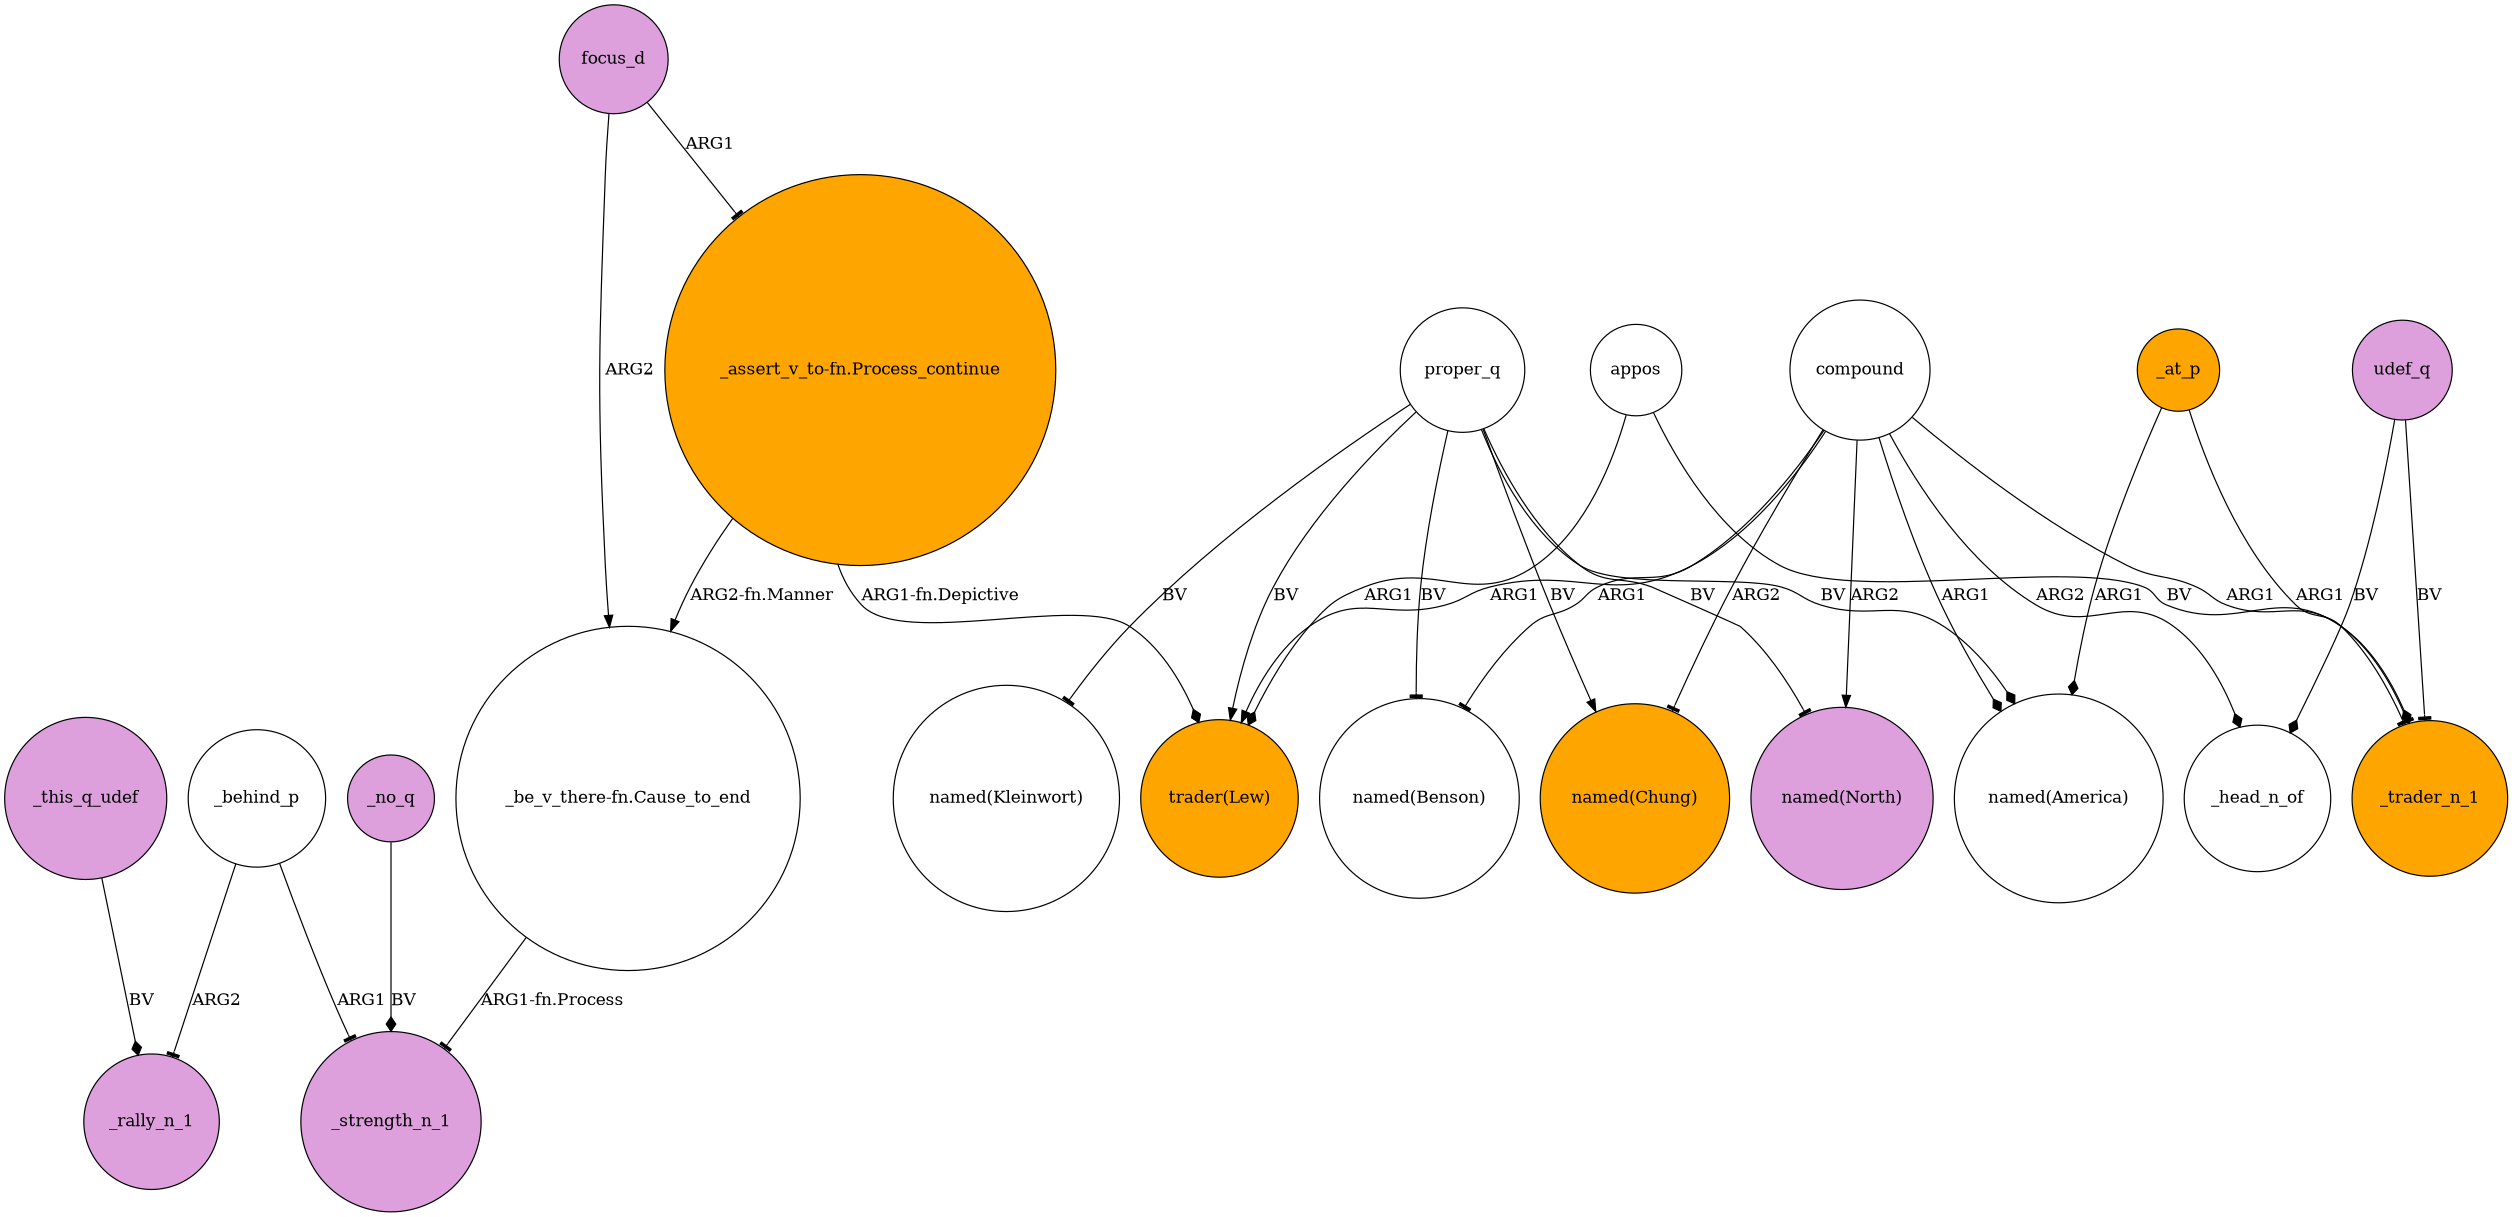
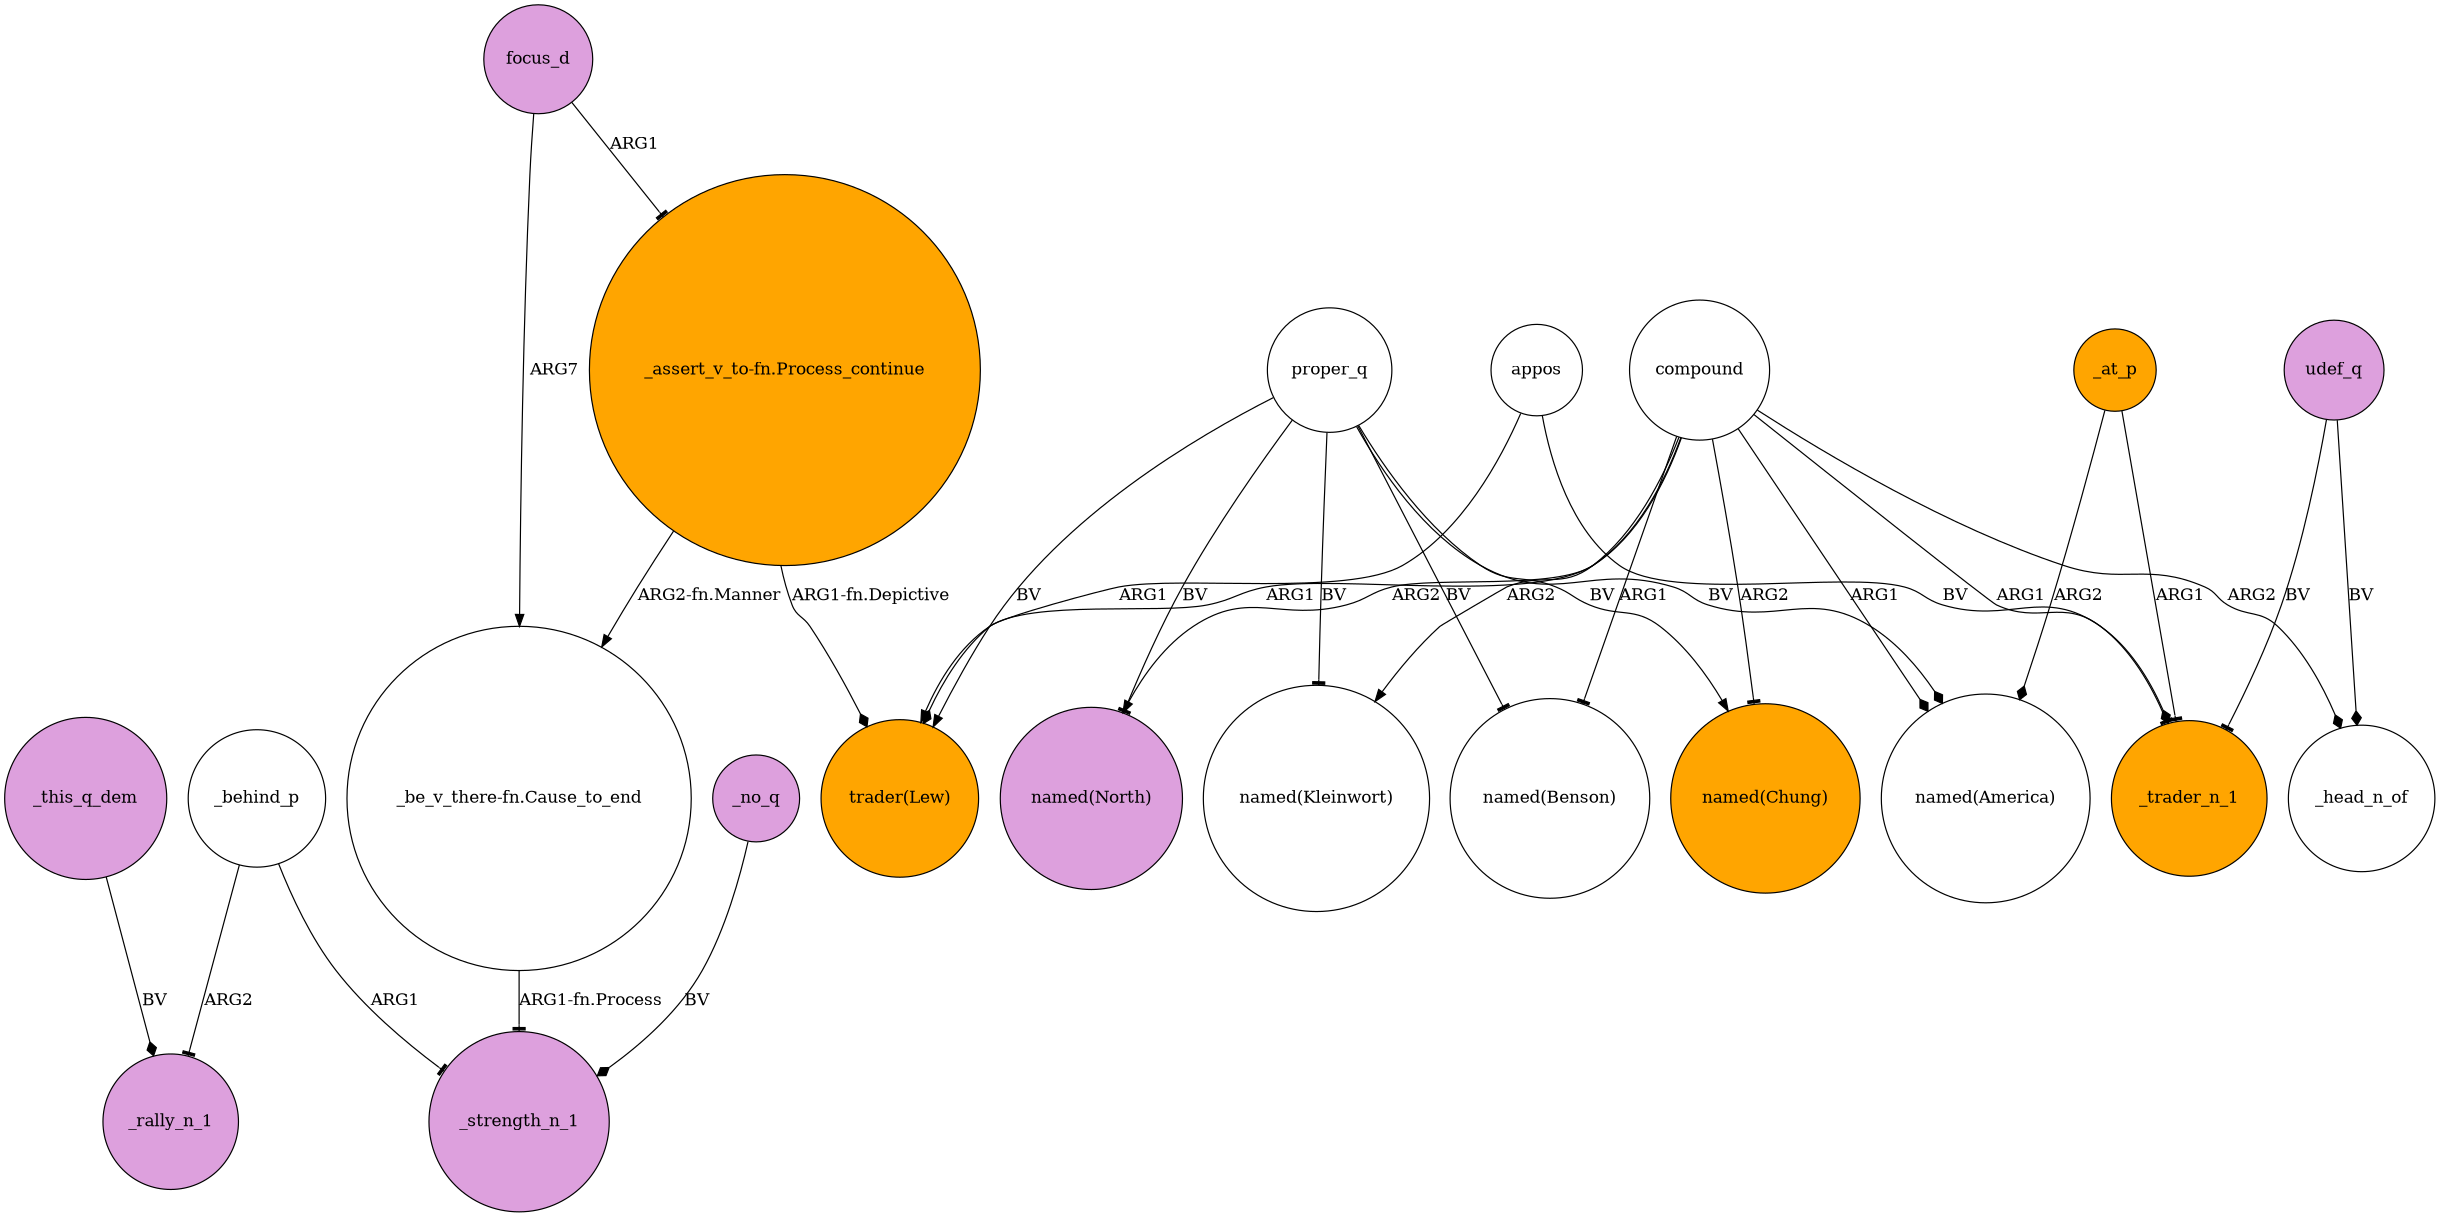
  digraph {
    node [fillcolor=white shape=circle style=filled]
    edge [arrowhead=tee]
    _rally_n_1 [fillcolor=plum]
    _behind_p
    _strength_n_1 [fillcolor=plum]
    n4 [fillcolor=orange label="trader(Lew)"]
    proper_q
    "named(Chung)" [fillcolor=orange]
    "named(North)" [fillcolor=plum]
    "named(America)"
    "named(Benson)"
    "named(Kleinwort)"
    compound
    _trader_n_1 [fillcolor=orange]
    _head_n_of
    _at_p [fillcolor=orange]
    appos
    udef_q [fillcolor=plum]
    focus_d [fillcolor=plum]
    "_assert_v_to-fn.Process_continue" [fillcolor=orange]
    "_be_v_there-fn.Cause_to_end"
-   _this_q_dem [fillcolor=plum label=_this_q_udef]
+   _this_q_dem [fillcolor=plum]
    _no_q [fillcolor=plum]
    _behind_p -> _rally_n_1 [label=ARG2]
    _behind_p -> _strength_n_1 [label=ARG1]
    proper_q -> n4 [arrowhead=normal label=BV]
    proper_q -> "named(Chung)" [arrowhead=normal label=BV]
    proper_q -> "named(North)" [label=BV]
    proper_q -> "named(America)" [arrowhead=diamond label=BV]
    proper_q -> "named(Benson)" [label=BV]
    proper_q -> "named(Kleinwort)" [label=BV]
    compound -> n4 [arrowhead=normal label=ARG1]
    compound -> "named(Chung)" [label=ARG2]
    compound -> "named(North)" [arrowhead=normal label=ARG2]
    compound -> "named(America)" [arrowhead=diamond label=ARG1]
    compound -> "named(Benson)" [label=ARG1]
+   compound -> "named(Kleinwort)" [arrowhead=normal label=ARG2]
    compound -> _trader_n_1 [label=ARG1]
    compound -> _head_n_of [arrowhead=diamond label=ARG2]
-   _at_p -> "named(America)" [arrowhead=diamond label=ARG1]
+   _at_p -> "named(America)" [arrowhead=diamond label=ARG2]
    _at_p -> _trader_n_1 [label=ARG1]
    appos -> n4 [arrowhead=diamond label=ARG1]
    appos -> _trader_n_1 [arrowhead=diamond label=BV]
    udef_q -> _trader_n_1 [label=BV]
    udef_q -> _head_n_of [arrowhead=diamond label=BV]
    focus_d -> "_assert_v_to-fn.Process_continue" [label=ARG1]
-   focus_d -> "_be_v_there-fn.Cause_to_end" [arrowhead=normal label=ARG2]
+   focus_d -> "_be_v_there-fn.Cause_to_end" [arrowhead=normal label=ARG7]
    "_assert_v_to-fn.Process_continue" -> n4 [arrowhead=diamond label="ARG1-fn.Depictive"]
    "_assert_v_to-fn.Process_continue" -> "_be_v_there-fn.Cause_to_end" [arrowhead=normal label="ARG2-fn.Manner"]
    "_be_v_there-fn.Cause_to_end" -> _strength_n_1 [label="ARG1-fn.Process"]
    _this_q_dem -> _rally_n_1 [arrowhead=diamond label=BV]
    _no_q -> _strength_n_1 [arrowhead=diamond label=BV]
  }
